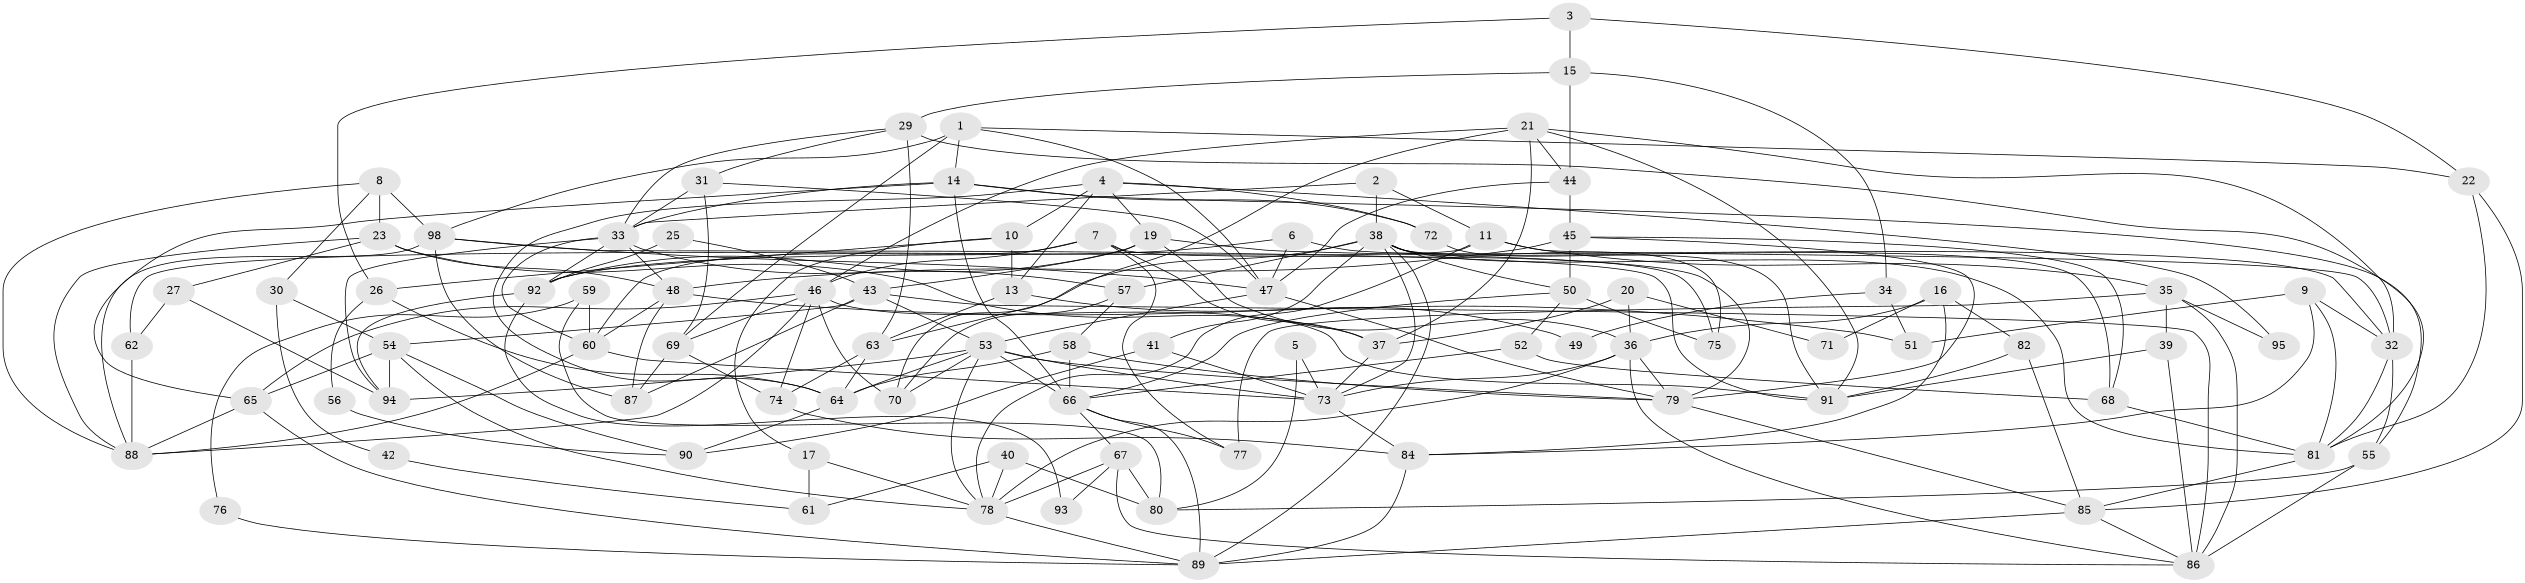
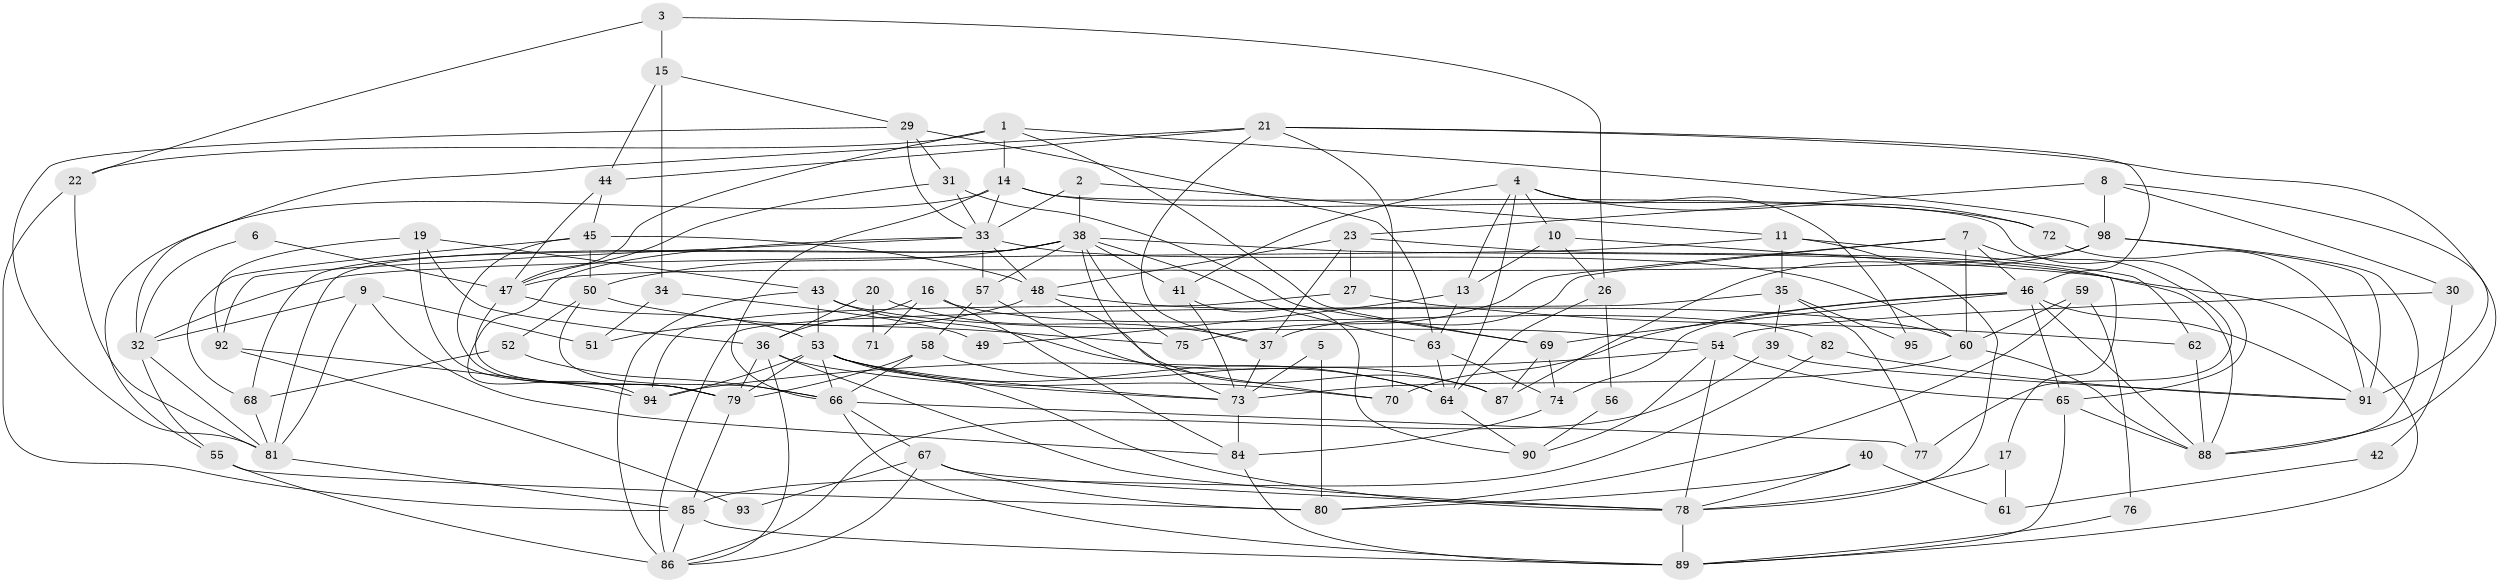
  graph {
    node [color=gray90 style=filled]
    edge [weight=1.0]
    1
    14
    22
    n4 [label=98]
    47
    69
    33
    72
    55
    65
    66
    81
    85
    88
    87
    91
    79
    53
    74
    2
    11
    38
    32
    35
    62
    78
    92
    60
    48
    94
    57
    73
    75
    63
    41
    50
    68
    89
    3
    15
    26
    29
    34
    44
    64
    56
    4
    10
    13
    19
    95
    17
    49
    36
    43
    90
    5
    80
    84
    6
    93
    7
    37
    46
    77
    70
    8
    23
    30
    27
    42
    54
    9
    51
    61
    39
    86
    67
    31
    45
    16
    71
    82
    20
    21
-   25
    58
    52
    40
    59
    76
    1 -- 14
    1 -- 22
    1 -- n4
    1 -- 47
    1 -- 69
    14 -- 33
    14 -- 72
    14 -- 55
    14 -- 65
    14 -- 66
    22 -- 81
    22 -- 85
    n4 -- 47
    n4 -- 88
    n4 -- 87 [weight=2.0]
    n4 -- 91
    47 -- 79
    47 -- 53
    69 -- 87
    69 -- 74
    33 -- 92
    33 -- 60
    33 -- 48
    33 -- 94
    33 -- 57
    72 -- 91
    55 -- 80
    55 -- 86 [weight=2.0]
    65 -- 88
    65 -- 89
    66 -- 89
    66 -- 77
    66 -- 67
    81 -- 85
    85 -- 89
    85 -- 86
    79 -- 85
    53 -- 66
    53 -- 79
    53 -- 78
    53 -- 94
    53 -- 73
    53 -- 64
    53 -- 70
    74 -- 84
    2 -- 33
    2 -- 11
    2 -- 38
    11 -- 32
    11 -- 35
    11 -- 62
    11 -- 78
    38 -- 81
    38 -- 57
    38 -- 73
    38 -- 75
    38 -- 63
    38 -- 41
    38 -- 50
    38 -- 68
    38 -- 89
    32 -- 55
    32 -- 81
    35 -- 95
    35 -- 77
    35 -- 39
    35 -- 86
    62 -- 88
    78 -- 89
    92 -- 94 [weight=2.0]
    92 -- 93
    60 -- 88
    60 -- 73
    48 -- 87
    48 -- 60
    48 -- 51
    57 -- 70
    57 -- 58
    73 -- 84
    63 -- 74
    63 -- 64
    41 -- 73
    41 -- 90
    50 -- 66
    50 -- 75
    50 -- 52
    68 -- 81
    3 -- 22
    3 -- 15
    3 -- 26
    15 -- 29
    15 -- 34
    15 -- 44
    26 -- 64
    26 -- 56
    29 -- 33
    29 -- 81
    29 -- 63
    29 -- 31
    34 -- 49
    34 -- 51
    44 -- 47
    44 -- 45
    64 -- 90
    56 -- 90
    4 -- 72
    4 -- 64
    4 -- 10
    4 -- 13
-   4 -- 19
+   4 -- 41
    4 -- 95
    10 -- 26
    10 -- 13
    10 -- 17
    13 -- 63
    13 -- 49
    19 -- 79
    19 -- 92
    19 -- 36
    19 -- 43
    17 -- 78
    17 -- 61
    36 -- 79
    36 -- 78
    36 -- 73
    36 -- 86
    43 -- 87
    43 -- 53
    43 -- 54
    43 -- 86
    5 -- 73 [weight=2.0]
    5 -- 80
    84 -- 89
    6 -- 47
    6 -- 32
-   6 -- 92
    7 -- 60
    7 -- 75
    7 -- 37
    7 -- 46
    7 -- 77
    37 -- 73
    46 -- 69
    46 -- 65
    46 -- 88
    46 -- 91
    46 -- 74
    46 -- 70
    8 -- n4
    8 -- 88
    8 -- 23
    8 -- 30
    23 -- 88
    23 -- 48
    23 -- 37
    23 -- 27
    30 -- 42
    30 -- 54
    27 -- 62
    27 -- 94
    42 -- 61
    54 -- 65
    54 -- 78
    54 -- 94
    54 -- 90
    9 -- 81
    9 -- 32
    9 -- 84
    9 -- 51
    39 -- 91
    39 -- 86
    67 -- 78
    67 -- 80
    67 -- 93
    67 -- 86
    31 -- 47
    31 -- 69
    31 -- 33
    45 -- 79
    45 -- 48
    45 -- 50
    45 -- 68
    16 -- 36
    16 -- 84
    16 -- 71
    16 -- 82
    82 -- 85
    82 -- 91
    20 -- 36
    20 -- 37
    20 -- 71
    21 -- 91
    21 -- 32
    21 -- 44
    21 -- 37
    21 -- 46
    21 -- 70
-   25 -- 92
-   25 -- 43
    58 -- 66
    58 -- 79
    58 -- 64
    52 -- 66
    52 -- 68
    40 -- 78
    40 -- 80
    40 -- 61
    59 -- 60
    59 -- 80
    59 -- 76
    76 -- 89
  }
